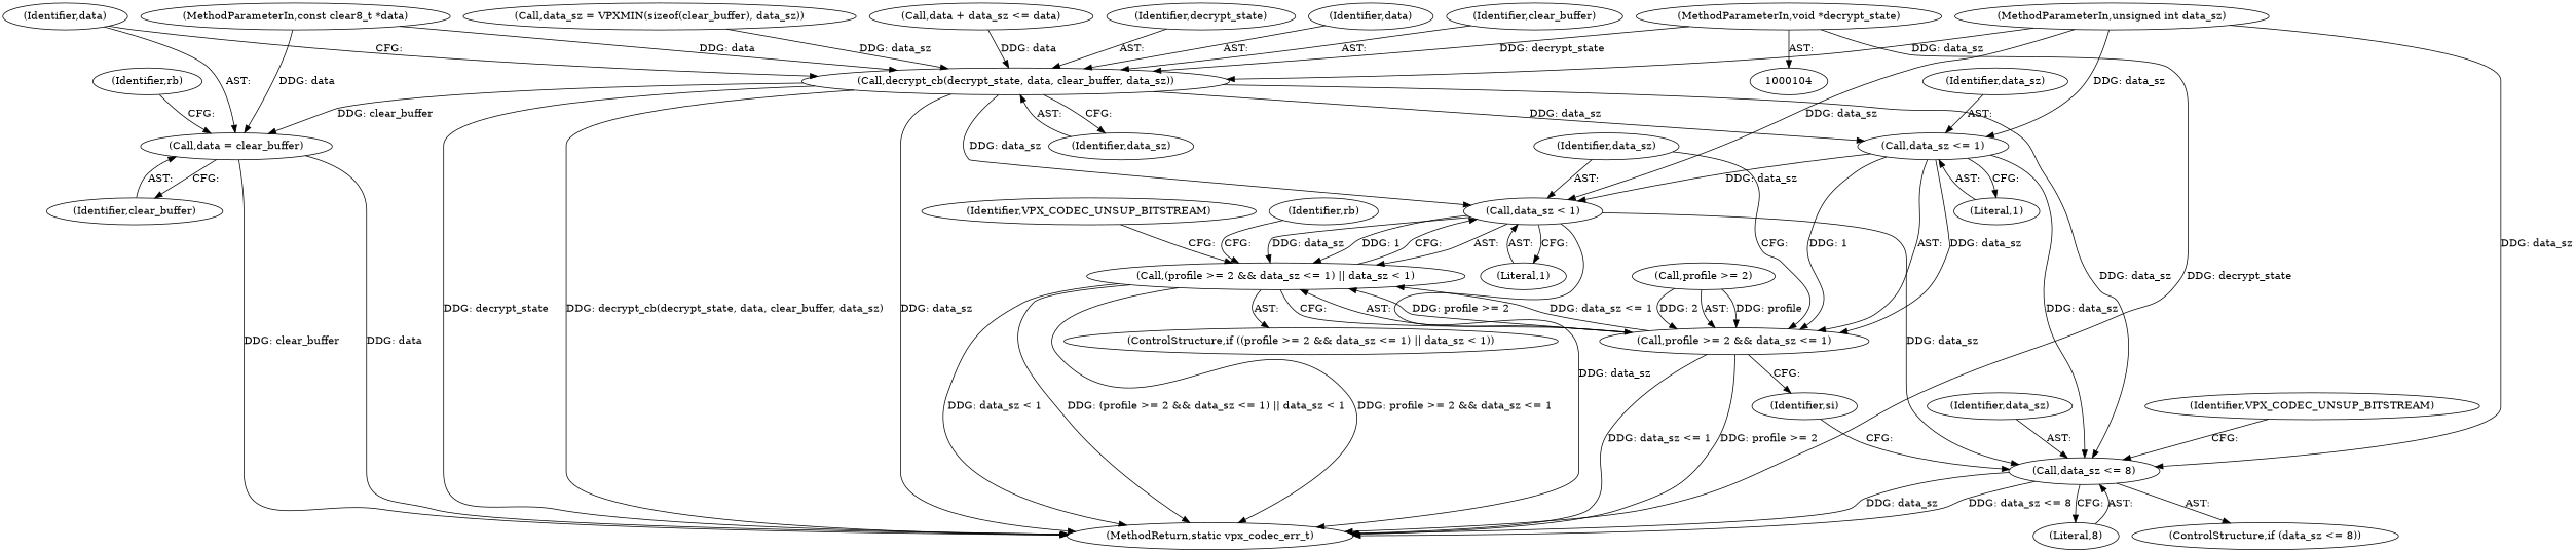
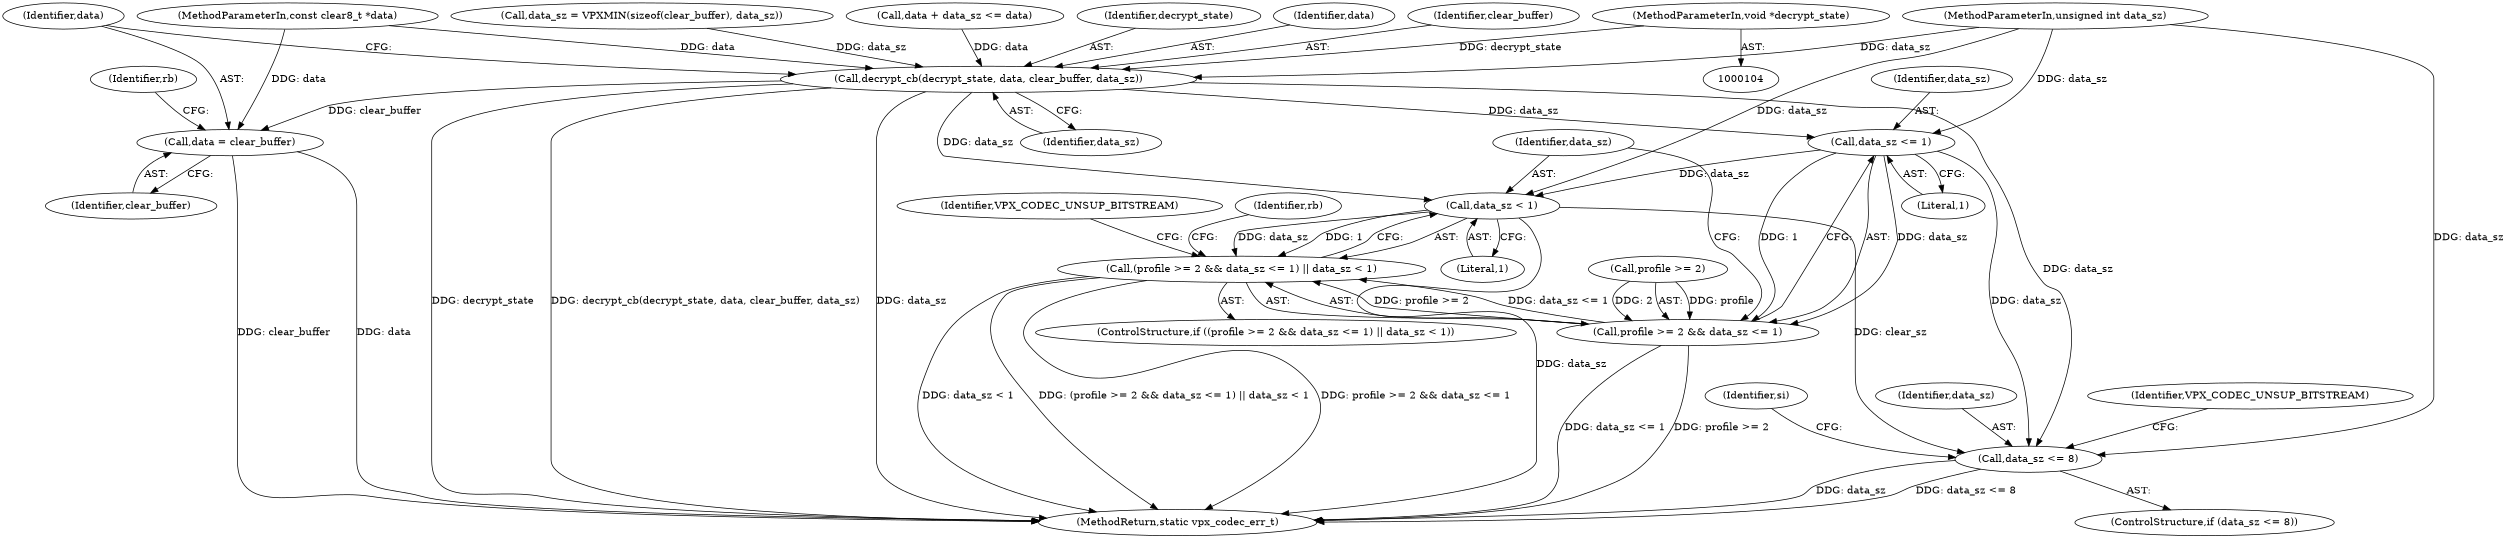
  digraph {
    n1 [label="(MethodParameterIn,void *decrypt_state)"]
    n2 [label="(Call,decrypt_cb(decrypt_state, data, clear_buffer, data_sz))"]
    n3 [label="(MethodReturn,static vpx_codec_err_t)"]
    1000104
    n5 [label="(Call,data = clear_buffer)"]
    n6 [label="(Call,data_sz <= 1)"]
    n7 [label="(Call,data_sz < 1)"]
    n8 [label="(Call,data_sz <= 8)"]
    n9 [label="(Identifier,data_sz)"]
    n10 [label="(Identifier,clear_buffer)"]
    n11 [label="(Call,profile >= 2 && data_sz <= 1)"]
    n12 [label="(Literal,1)"]
    n13 [label="(Call,(profile >= 2 && data_sz <= 1) || data_sz < 1)"]
    n14 [label="(Literal,1)"]
    n15 [label="(ControlStructure,if (data_sz <= 8))"]
-   n16 [label="(Literal,8)"]
    n17 [label="(ControlStructure,if ((profile >= 2 && data_sz <= 1) || data_sz < 1))"]
    n18 [label="(Call,profile >= 2)"]
    n19 [label="(Identifier,data_sz)"]
    n20 [label="(Identifier,si)"]
    n21 [label="(Identifier,clear_buffer)"]
    n22 [label="(Identifier,data_sz)"]
    n23 [label="(Identifier,rb)"]
    n24 [label="(Identifier,rb)"]
    n25 [label="(Call,data_sz = VPXMIN(sizeof(clear_buffer), data_sz))"]
    n26 [label="(Call,data + data_sz <= data)"]
    n27 [label="(Identifier,data_sz)"]
    n28 [label="(Identifier,VPX_CODEC_UNSUP_BITSTREAM)"]
    n29 [label="(Identifier,VPX_CODEC_UNSUP_BITSTREAM)"]
    n30 [label="(MethodParameterIn,unsigned int data_sz)"]
    n31 [label="(Identifier,decrypt_state)"]
    n32 [label="(Identifier,data)"]
    n33 [label="(Identifier,data)"]
    n34 [label="(MethodParameterIn,const clear8_t *data)"]
    n1 -> n2 [label="DDG: decrypt_state"]
-   n1 -> n3 [label="DDG: decrypt_state"]
    n1 -> 1000104 [label="AST: "]
    n2 -> n3 [label="DDG: data_sz"]
    n2 -> n3 [label="DDG: decrypt_state"]
    n2 -> n3 [label="DDG: decrypt_cb(decrypt_state, data, clear_buffer, data_sz)"]
    n2 -> n5 [label="DDG: clear_buffer"]
    n2 -> n6 [label="DDG: data_sz"]
    n2 -> n7 [label="DDG: data_sz"]
    n2 -> n8 [label="DDG: data_sz"]
    n2 -> n9 [label="CFG: "]
    n5 -> n3 [label="DDG: data"]
    n5 -> n3 [label="DDG: clear_buffer"]
    n5 -> n10 [label="CFG: "]
    n6 -> n7 [label="DDG: data_sz"]
    n6 -> n8 [label="DDG: data_sz"]
    n6 -> n11 [label="AST: "]
    n6 -> n11 [label="DDG: data_sz"]
    n6 -> n11 [label="DDG: 1"]
    n6 -> n12 [label="CFG: "]
    n7 -> n3 [label="DDG: data_sz"]
-   n7 -> n8 [label="DDG: data_sz"]
+   n7 -> n8 [label="DDG: clear_sz"]
    n7 -> n13 [label="AST: "]
    n7 -> n13 [label="DDG: data_sz"]
    n7 -> n13 [label="DDG: 1"]
    n7 -> n14 [label="CFG: "]
    n8 -> n3 [label="DDG: data_sz"]
    n8 -> n3 [label="DDG: data_sz <= 8"]
    n8 -> n15 [label="AST: "]
-   n8 -> n16 [label="CFG: "]
    n9 -> n2 [label="AST: "]
    n10 -> n5 [label="AST: "]
    n11 -> n3 [label="DDG: profile >= 2"]
    n11 -> n3 [label="DDG: data_sz <= 1"]
-   n11 -> n20 [label="CFG: "]
+   n11 -> n6 [label="CFG: "]
    n11 -> n13 [label="AST: "]
    n11 -> n13 [label="DDG: profile >= 2"]
    n11 -> n13 [label="DDG: data_sz <= 1"]
    n12 -> n6 [label="AST: "]
    n13 -> n3 [label="DDG: (profile >= 2 && data_sz <= 1) || data_sz < 1"]
    n13 -> n3 [label="DDG: profile >= 2 && data_sz <= 1"]
    n13 -> n3 [label="DDG: data_sz < 1"]
    n13 -> n7 [label="CFG: "]
-   n13 -> n11 [label="CFG: "]
+   n13 -> n11 [label="AST: "]
    n13 -> n17 [label="AST: "]
    n14 -> n7 [label="AST: "]
-   n16 -> n8 [label="AST: "]
    n18 -> n11 [label="AST: "]
    n18 -> n11 [label="DDG: profile"]
    n18 -> n11 [label="DDG: 2"]
    n19 -> n7 [label="AST: "]
    n19 -> n11 [label="CFG: "]
    n20 -> n8 [label="CFG: "]
    n21 -> n2 [label="AST: "]
    n22 -> n6 [label="AST: "]
    n23 -> n13 [label="CFG: "]
    n24 -> n5 [label="CFG: "]
    n25 -> n2 [label="DDG: data_sz"]
    n26 -> n2 [label="DDG: data"]
    n27 -> n8 [label="AST: "]
    n28 -> n13 [label="CFG: "]
    n29 -> n8 [label="CFG: "]
    n30 -> n2 [label="DDG: data_sz"]
    n30 -> n6 [label="DDG: data_sz"]
    n30 -> n7 [label="DDG: data_sz"]
    n30 -> n8 [label="DDG: data_sz"]
    n31 -> n2 [label="AST: "]
    n32 -> n2 [label="CFG: "]
    n32 -> n5 [label="AST: "]
    n33 -> n2 [label="AST: "]
    n34 -> n2 [label="DDG: data"]
    n34 -> n5 [label="DDG: data"]
  }
